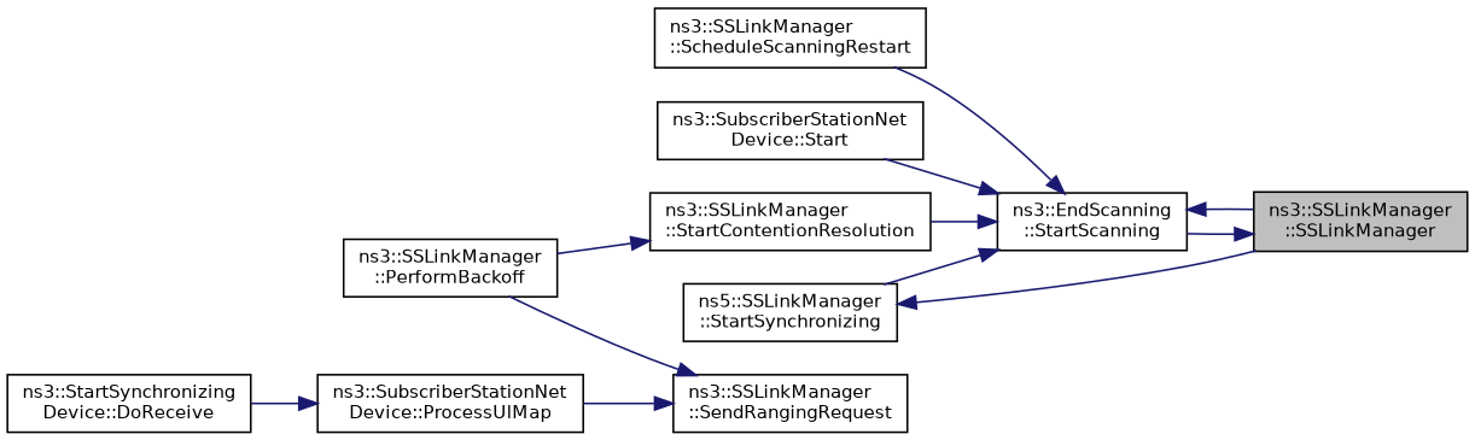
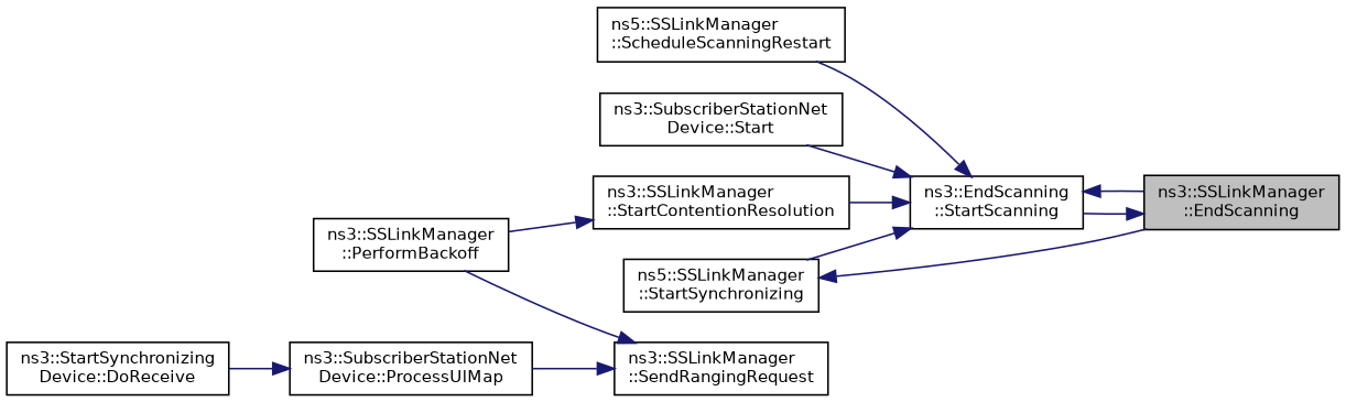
  digraph {
    rankdir=RL
    node [color=black fillcolor=white fontname=Helvetica fontsize=10 shape=record style=filled]
    edge [color=midnightblue dir=back fontname=Helvetica fontsize=10 labelfontname=Helvetica labelfontsize=10 style=solid]
-   n1 [fillcolor=grey75 fontcolor=black height=0.2 label="ns3::SSLinkManager\l::SSLinkManager" width=0.4]
+   n1 [fillcolor=grey75 fontcolor=black height=0.2 label="ns3::SSLinkManager\l::EndScanning" width=0.4]
    n2 [height=0.2 label="ns3::EndScanning\l::StartScanning" width=0.4]
-   n3 [height=0.2 label="ns3::SSLinkManager\l::ScheduleScanningRestart" width=0.4]
+   n3 [height=0.2 label="ns5::SSLinkManager\l::ScheduleScanningRestart" width=0.4]
    n4 [height=0.2 label="ns3::SubscriberStationNet\lDevice::Start" width=0.4]
    n5 [height=0.2 label="ns3::SSLinkManager\l::StartContentionResolution" width=0.4]
    n6 [height=0.2 label="ns5::SSLinkManager\l::StartSynchronizing" width=0.4]
    n7 [height=0.2 label="ns3::SSLinkManager\l::PerformBackoff" width=0.4]
    n8 [height=0.2 label="ns3::SSLinkManager\l::SendRangingRequest" width=0.4]
    n9 [height=0.2 label="ns3::SubscriberStationNet\lDevice::ProcessUlMap" width=0.4]
    n10 [height=0.2 label="ns3::StartSynchronizing\lDevice::DoReceive" width=0.4]
    n1 -> n2
    n2 -> n1
    n2 -> n3
    n2 -> n4
    n2 -> n5
    n2 -> n6
    n5 -> n7
    n6 -> n1
    n8 -> n7
    n8 -> n9
    n9 -> n10
  }
